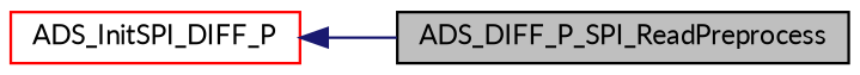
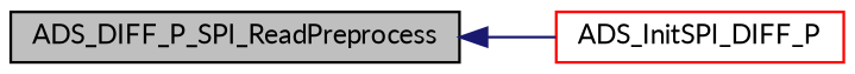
  digraph {
    rankdir=LR
    fontname=Lato
    node [fontname=Lato fontsize=10 shape=record style=filled]
    n1 [color=black fillcolor=grey75 fontcolor=black height=0.2 label=ADS_DIFF_P_SPI_ReadPreprocess width=0.4]
    n2 [color=red fillcolor=white height=0.2 label=ADS_InitSPI_DIFF_P width=0.4]
-   n2 -> n1 [color=midnightblue dir=back fontname=Lato fontsize=10 labelfontname=Helvetica labelfontsize=10 style=solid]
+   n1 -> n2 [color=midnightblue dir=back fontname=Lato fontsize=10 labelfontname=Helvetica labelfontsize=10 style=solid]
  }
